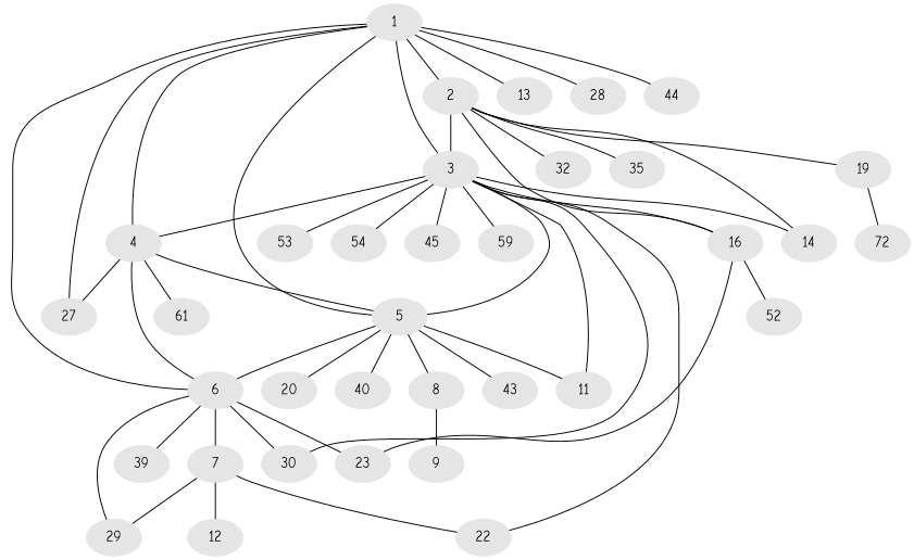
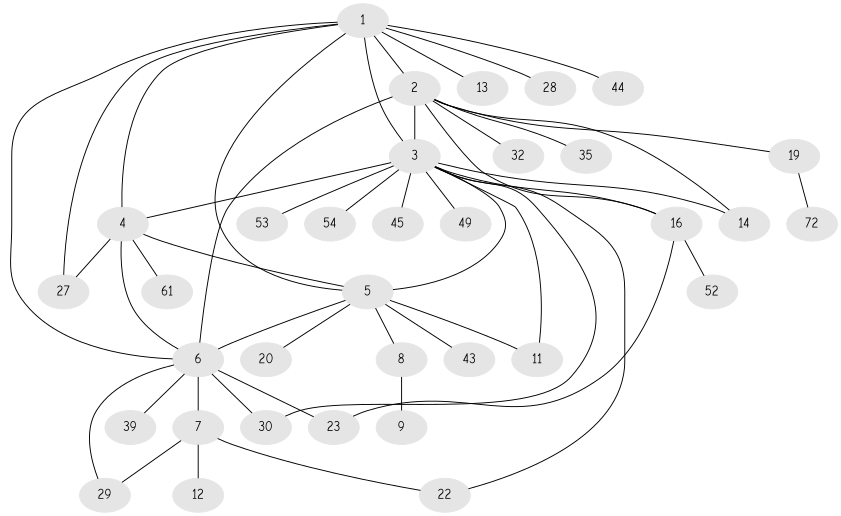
  graph {
    fontname="Comic Neue"
    node [color=gray90 fontname="Comic Neue" style=filled]
    edge [fontname="Comic Neue"]
    1 [super="+15+17"]
    2
    3 [super="+62+48+57+34+50+10"]
    4
    5 [super="+25"]
    6 [super="+21+31"]
    13
    27
    28
    44
    14
    16
    19
    32 [super="+55"]
    35
    11 [super="+24"]
    22
    30 [super="+60"]
    45
-   49 [super="+51" label=59]
+   49 [super="+51"]
    53
    54
    61
    8
    20
-   40
    43
    7 [super="+26"]
    23 [super="+38"]
    29 [super="+63+41"]
    39
    52
    72
    9
    12
    1 -- 2 [weight=2]
    1 -- 3 [weight=3]
    1 -- 4
    1 -- 5
    1 -- 6
    1 -- 13
    1 -- 27
    1 -- 28
    1 -- 44
    2 -- 3 [weight=4]
+   2 -- 6
    2 -- 14
    2 -- 16
    2 -- 19
    2 -- 32
    2 -- 35
    3 -- 4 [weight=3]
    3 -- 5 [weight=2]
    3 -- 14
    3 -- 16
    3 -- 11
    3 -- 22
    3 -- 30
    3 -- 45
    3 -- 49
    3 -- 53
    3 -- 54
    4 -- 5
    4 -- 6
    4 -- 27
    4 -- 61
    5 -- 6
    5 -- 11
    5 -- 8
    5 -- 20
-   5 -- 40
    5 -- 43
    6 -- 30
    6 -- 7 [weight=3]
    6 -- 23
    6 -- 29
    6 -- 39
    16 -- 23
    16 -- 52
    19 -- 72
    8 -- 9
    7 -- 22
    7 -- 29
    7 -- 12
  }
